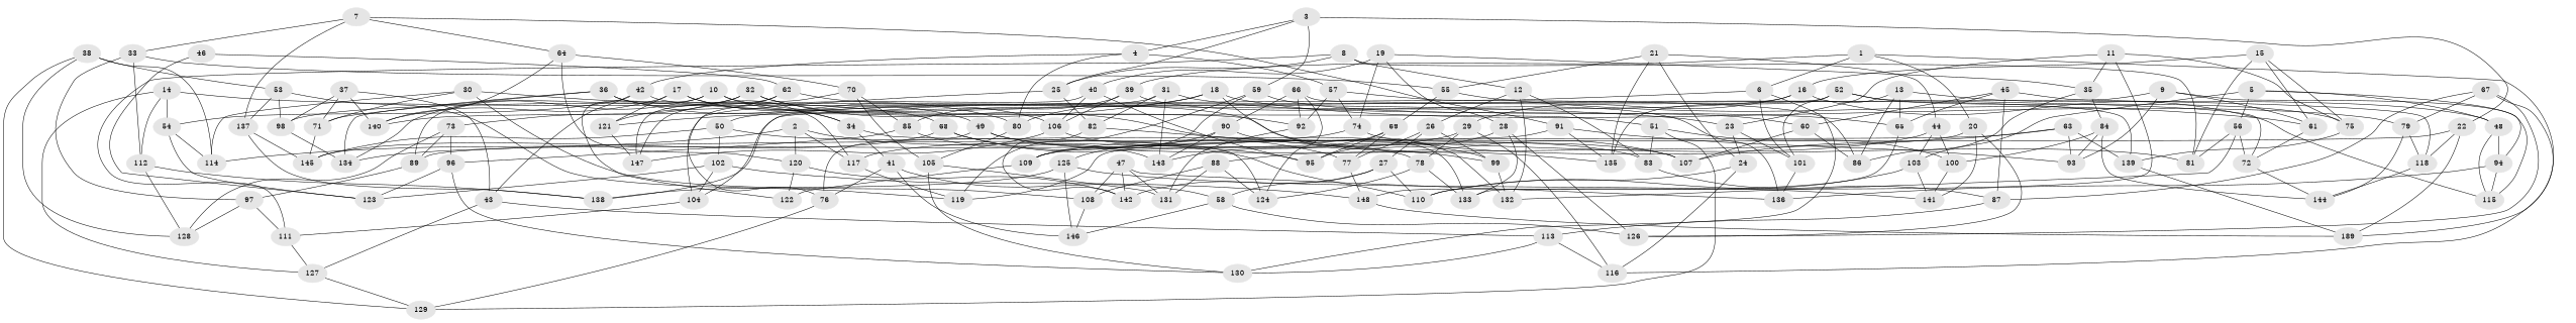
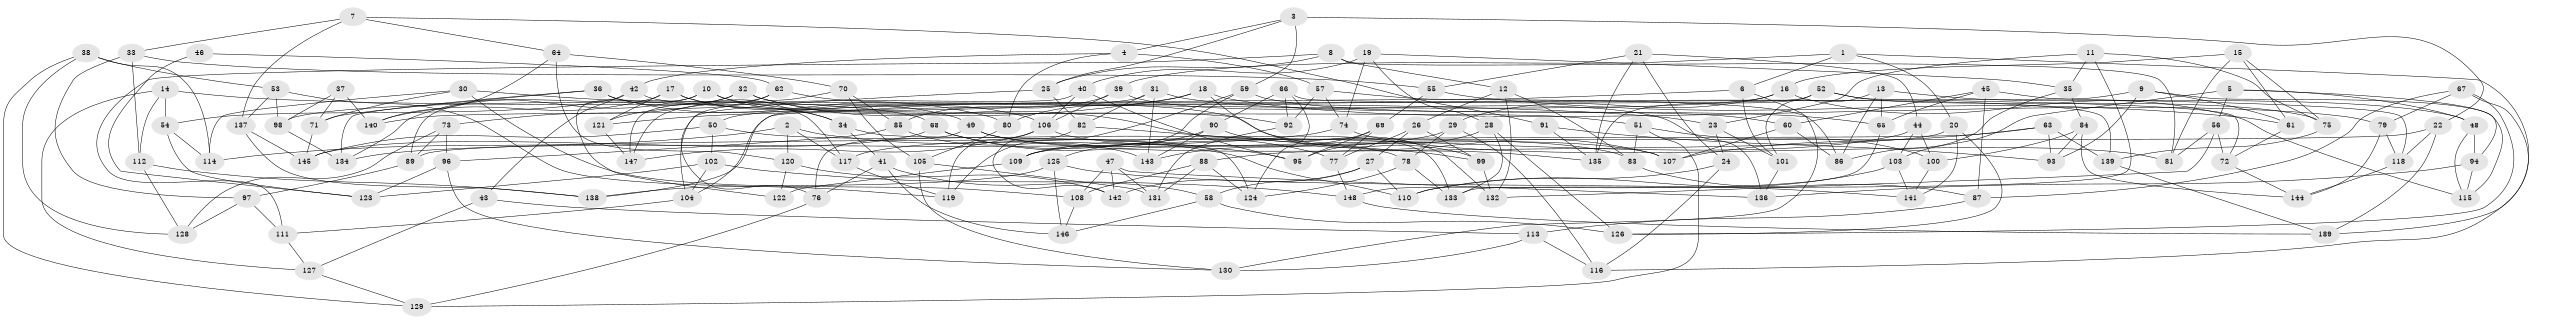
  graph {
    node [color=gray90 style=filled]
    1
    6
    20
    39
    n5 [label=189]
    50
    101
    130
    88
    126
    141
    106
    85
    136
    2
    110
    114
    117
    120
    119
    142
    122
    3
    4
    22
    25
    59
    42
    57
    80
    89
    118
    76
    82
    109
    60
    54
    43
    51
    92
    86
    74
    105
    5
    48
    56
    94
    103
    115
    81
    132
    72
    78
    102
    145
    7
    33
    64
    91
    137
    112
    55
    97
    140
    70
    93
    135
    138
    8
    12
    111
    26
    83
    127
    9
    61
    10
    34
    134
    41
    124
    131
    11
    23
    35
    75
    133
    24
    84
    139
    99
    27
    77
    87
    13
    65
    148
    14
    123
    128
    129
    15
    16
    29
    98
    116
    17
    49
    121
    147
    18
    79
    144
    19
    28
    40
    95
    104
    108
    21
    44
    100
    69
    58
    146
    30
    68
    71
    31
    143
    32
    73
    96
    107
    36
    37
    113
    38
    53
    45
    46
    62
    47
    52
    63
    66
    90
    125
    67
    1 -- 6
    1 -- 20
    1 -- 39
    1 -- n5
    6 -- 50
    6 -- 101
    6 -- 130
    20 -- 88
    20 -- 126
    20 -- 141
    39 -- 106
    39 -- 85
    39 -- 136
    50 -- 78
    50 -- 102
    50 -- 145
    101 -- 136
    88 -- 124
    88 -- 131
    88 -- 108
    106 -- 147
    106 -- 107
    85 -- 143
    85 -- 96
    2 -- 110
    2 -- 114
    2 -- 117
    2 -- 120
    117 -- 119
    120 -- 142
    120 -- 122
    3 -- 4
    3 -- 22
    3 -- 25
    3 -- 59
    4 -- 42
    4 -- 57
    4 -- 80
    22 -- n5
    22 -- 89
    22 -- 118
    25 -- 76
    25 -- 82
    59 -- 119
    59 -- 109
    59 -- 60
    42 -- 54
    42 -- 43
    42 -- 51
    57 -- 92
    57 -- 86
    57 -- 74
    80 -- 105
    89 -- 97
    118 -- 144
    76 -- 129
    82 -- 142
    82 -- 99
    109 -- 122
    60 -- 86
    60 -- 107
    54 -- 114
    54 -- 123
    43 -- 127
    43 -- 113
    51 -- 83
    51 -- 129
    51 -- 100
    92 -- 131
    74 -- 81
    74 -- 134
    105 -- 130
    105 -- 131
    5 -- 48
    5 -- 56
    5 -- 94
    5 -- 103
    48 -- 94
    48 -- 115
    56 -- 81
    56 -- 132
    56 -- 72
    94 -- 136
    94 -- 115
    103 -- 141
    103 -- 110
    72 -- 144
    78 -- 124
    78 -- 133
    102 -- 148
    102 -- 123
    102 -- 104
    7 -- 33
    7 -- 64
    7 -- 91
    7 -- 137
    33 -- 112
    33 -- 55
    33 -- 97
    64 -- 120
    64 -- 140
    64 -- 70
-   91 -- 119
+   106 -- 119
    91 -- 93
    91 -- 135
    137 -- 145
    137 -- 138
    112 -- 138
    112 -- 128
    55 -- 61
    55 -- 69
    97 -- 111
    97 -- 128
    70 -- 85
    70 -- 105
    70 -- 147
    8 -- 25
    8 -- 81
    8 -- 12
    8 -- 111
    12 -- 132
    12 -- 26
    12 -- 83
    111 -- 127
    26 -- 99
    26 -- 27
    26 -- 77
    83 -- 87
    127 -- 129
    9 -- 115
    9 -- 93
    9 -- 138
    9 -- 61
    61 -- 72
    10 -- 89
    10 -- 92
    10 -- 34
    10 -- 134
    34 -- 41
    34 -- 124
    41 -- 76
    41 -- 58
    41 -- 146
    11 -- 23
    11 -- 35
    11 -- 75
    11 -- 133
    23 -- 101
    23 -- 24
    35 -- 86
    35 -- 84
    75 -- 139
    24 -- 110
    24 -- 116
    84 -- 93
    84 -- 144
    84 -- 100
    139 -- n5
    99 -- 132
    27 -- 110
    27 -- 142
    27 -- 58
    77 -- 148
    87 -- 113
    13 -- 101
    13 -- 86
    13 -- 48
    13 -- 65
    65 -- 148
    148 -- n5
    14 -- 54
    14 -- 112
    14 -- 127
    14 -- 23
    15 -- 81
    15 -- 61
    15 -- 75
    15 -- 16
    16 -- 115
    16 -- 29
    16 -- 98
    29 -- 117
    29 -- 78
    29 -- 116
    98 -- 134
    17 -- 140
    17 -- 34
    17 -- 49
    17 -- 121
    49 -- 76
    49 -- 135
    49 -- 83
    121 -- 147
    18 -- 80
    18 -- 99
    18 -- 121
    18 -- 79
    79 -- 118
    79 -- 144
    19 -- 74
    19 -- 35
    19 -- 28
    19 -- 40
    28 -- 126
    28 -- 133
    28 -- 95
    40 -- 106
    40 -- 95
    40 -- 104
    104 -- 111
    108 -- 146
    21 -- 55
    21 -- 135
    21 -- 24
    21 -- 44
    44 -- 109
    44 -- 103
    44 -- 100
    100 -- 141
    69 -- 77
    69 -- 95
    69 -- 143
    58 -- 126
    58 -- 146
    30 -- 114
    30 -- 108
    30 -- 68
    30 -- 71
    68 -- 145
    68 -- 77
    68 -- 95
    71 -- 145
    31 -- 82
    31 -- 140
    31 -- 65
    31 -- 143
    32 -- 106
    32 -- 122
    32 -- 133
    32 -- 73
    73 -- 89
    73 -- 128
    73 -- 96
    96 -- 130
    96 -- 123
    36 -- 117
    36 -- 80
    36 -- 134
    36 -- 71
-   37 -- 43
    37 -- 140
    37 -- 98
    37 -- 71
    113 -- 130
    113 -- 116
    38 -- 114
    38 -- 128
    38 -- 129
    38 -- 53
    53 -- 119
    53 -- 137
    53 -- 98
    45 -- 118
    45 -- 60
    45 -- 87
    45 -- 65
    46 -- 123
    46 -- 62
    62 -- 121
    62 -- 147
    62 -- 107
    47 -- 136
    47 -- 142
    47 -- 131
    47 -- 108
    52 -- 72
    52 -- 135
    52 -- 75
    52 -- 104
    63 -- 109
    63 -- 93
    63 -- 139
    63 -- 107
    66 -- 92
    66 -- 124
    66 -- 139
    66 -- 90
    90 -- 132
    90 -- 143
    90 -- 125
    125 -- 141
    125 -- 138
    125 -- 146
    67 -- 126
    67 -- 87
    67 -- 116
    67 -- 79
  }
